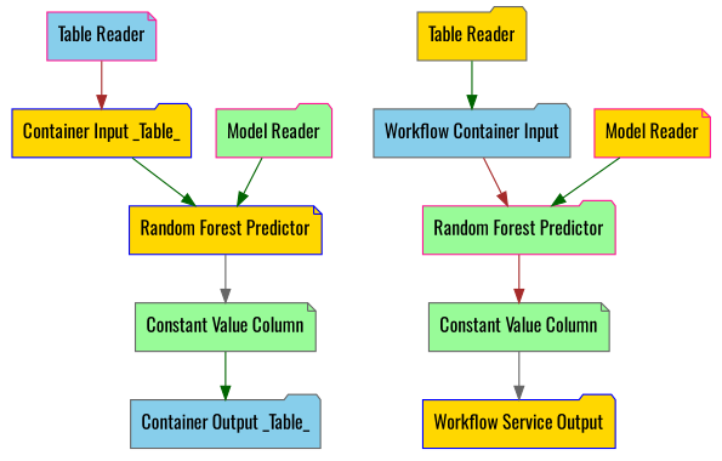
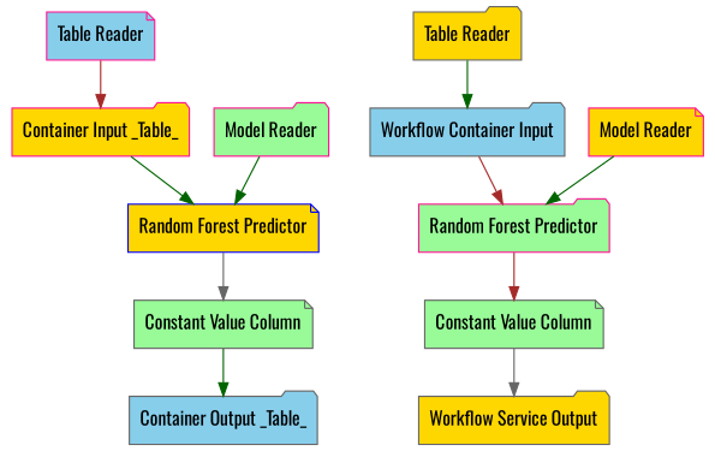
  digraph {
    fontname=Oswald
    rankdir=TB
    node [color=gray40 fillcolor=gold fontname=Oswald shape=folder style=filled]
    edge [color=darkgreen fontname=Oswald]
    n1 [color=blue label="Random Forest Predictor" shape=note]
    n2 [fillcolor=palegreen label="Constant Value Column" shape=note]
    n3 [fillcolor=skyblue label="Container Output _Table_"]
-   n4 [color=blue label="Container Input _Table_"]
+   n4 [color=deeppink label="Container Input _Table_"]
    n5 [color=deeppink fillcolor=palegreen label="Model Reader"]
    n6 [color=deeppink fillcolor=skyblue label="Table Reader" shape=note]
    n7 [label="Table Reader"]
    n8 [fillcolor=skyblue label="Workflow Container Input"]
    n9 [color=deeppink fillcolor=palegreen label="Random Forest Predictor"]
    n10 [color=deeppink label="Model Reader" shape=note]
    n11 [fillcolor=palegreen label="Constant Value Column" shape=note]
-   n12 [color=blue label="Workflow Service Output"]
+   n12 [label="Workflow Service Output"]
    n1 -> n2 [color=gray40]
    n2 -> n3
    n4 -> n1
    n5 -> n1
    n6 -> n4 [color=brown]
    n7 -> n8
    n8 -> n9 [color=brown]
    n9 -> n11 [color=brown]
    n10 -> n9
    n11 -> n12 [color=gray40]
  }
